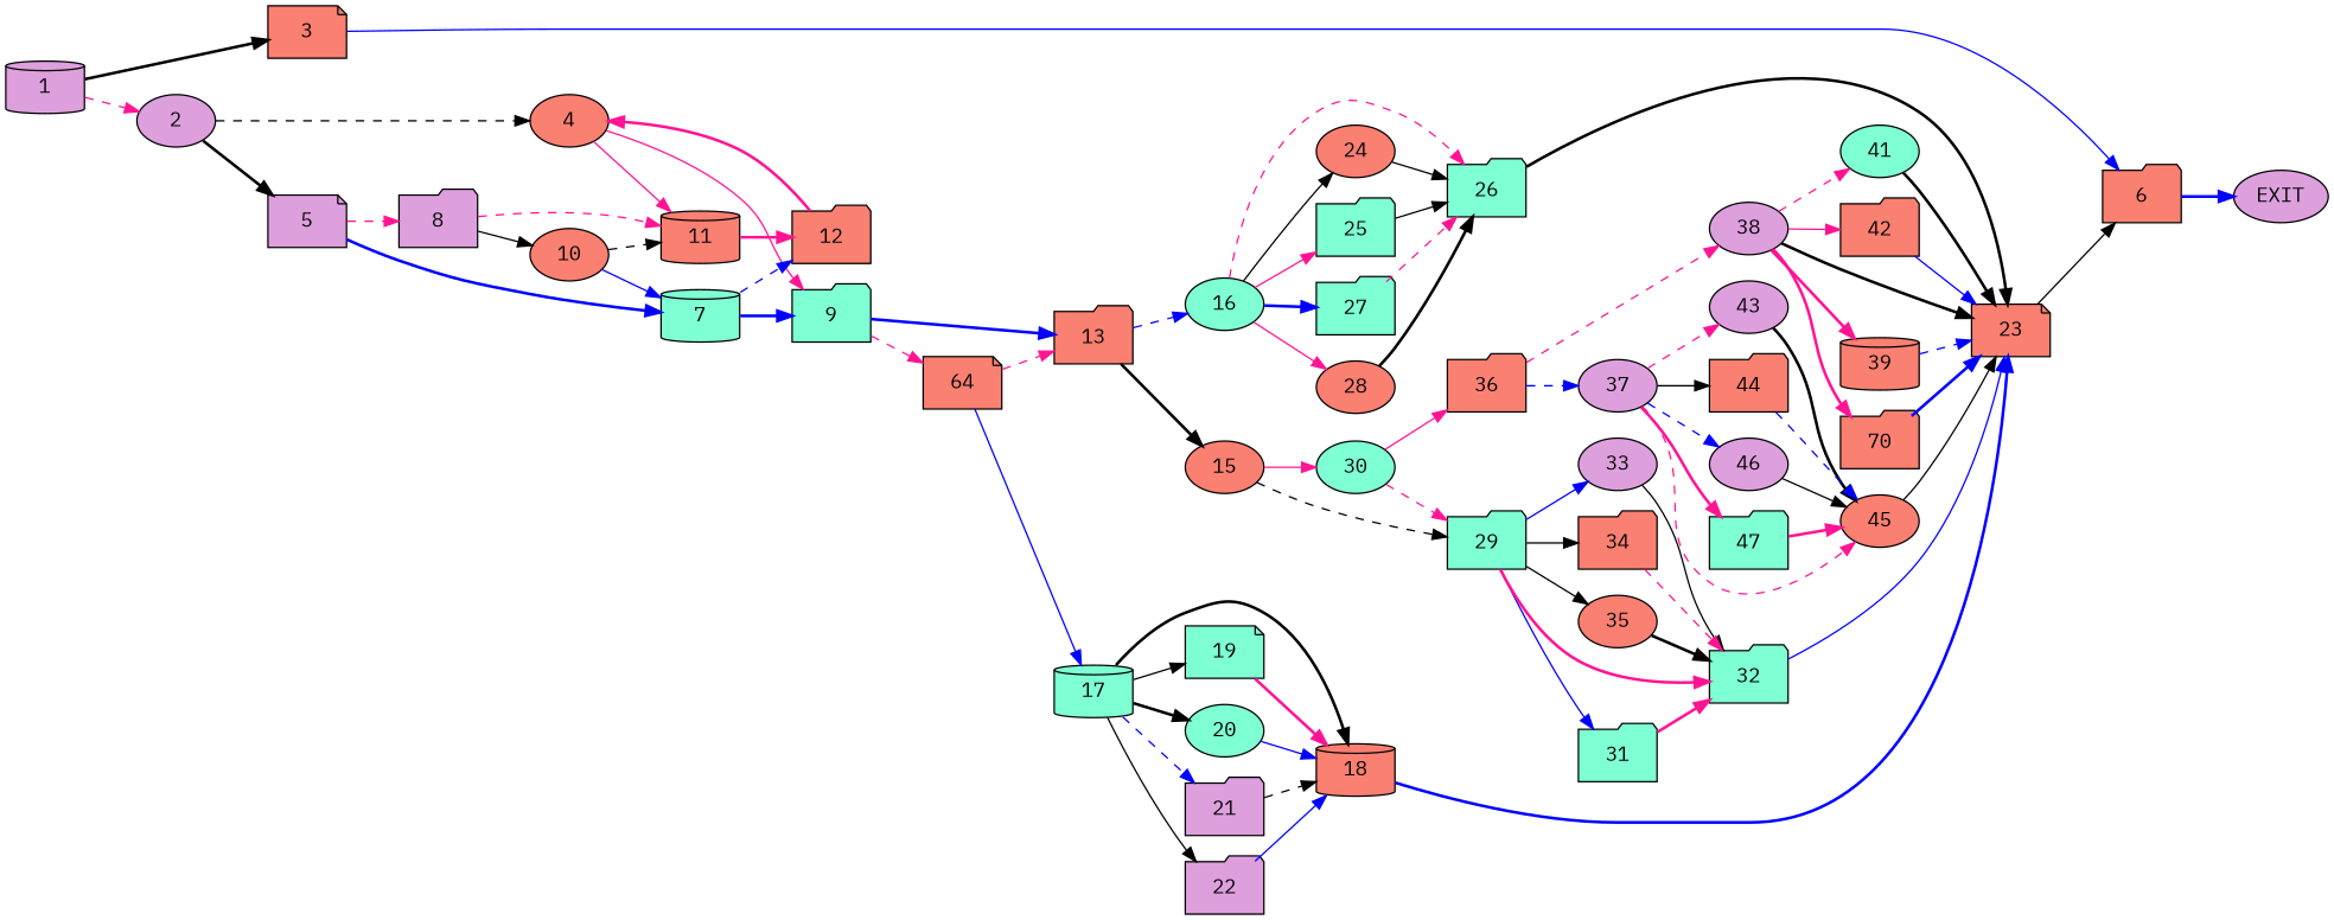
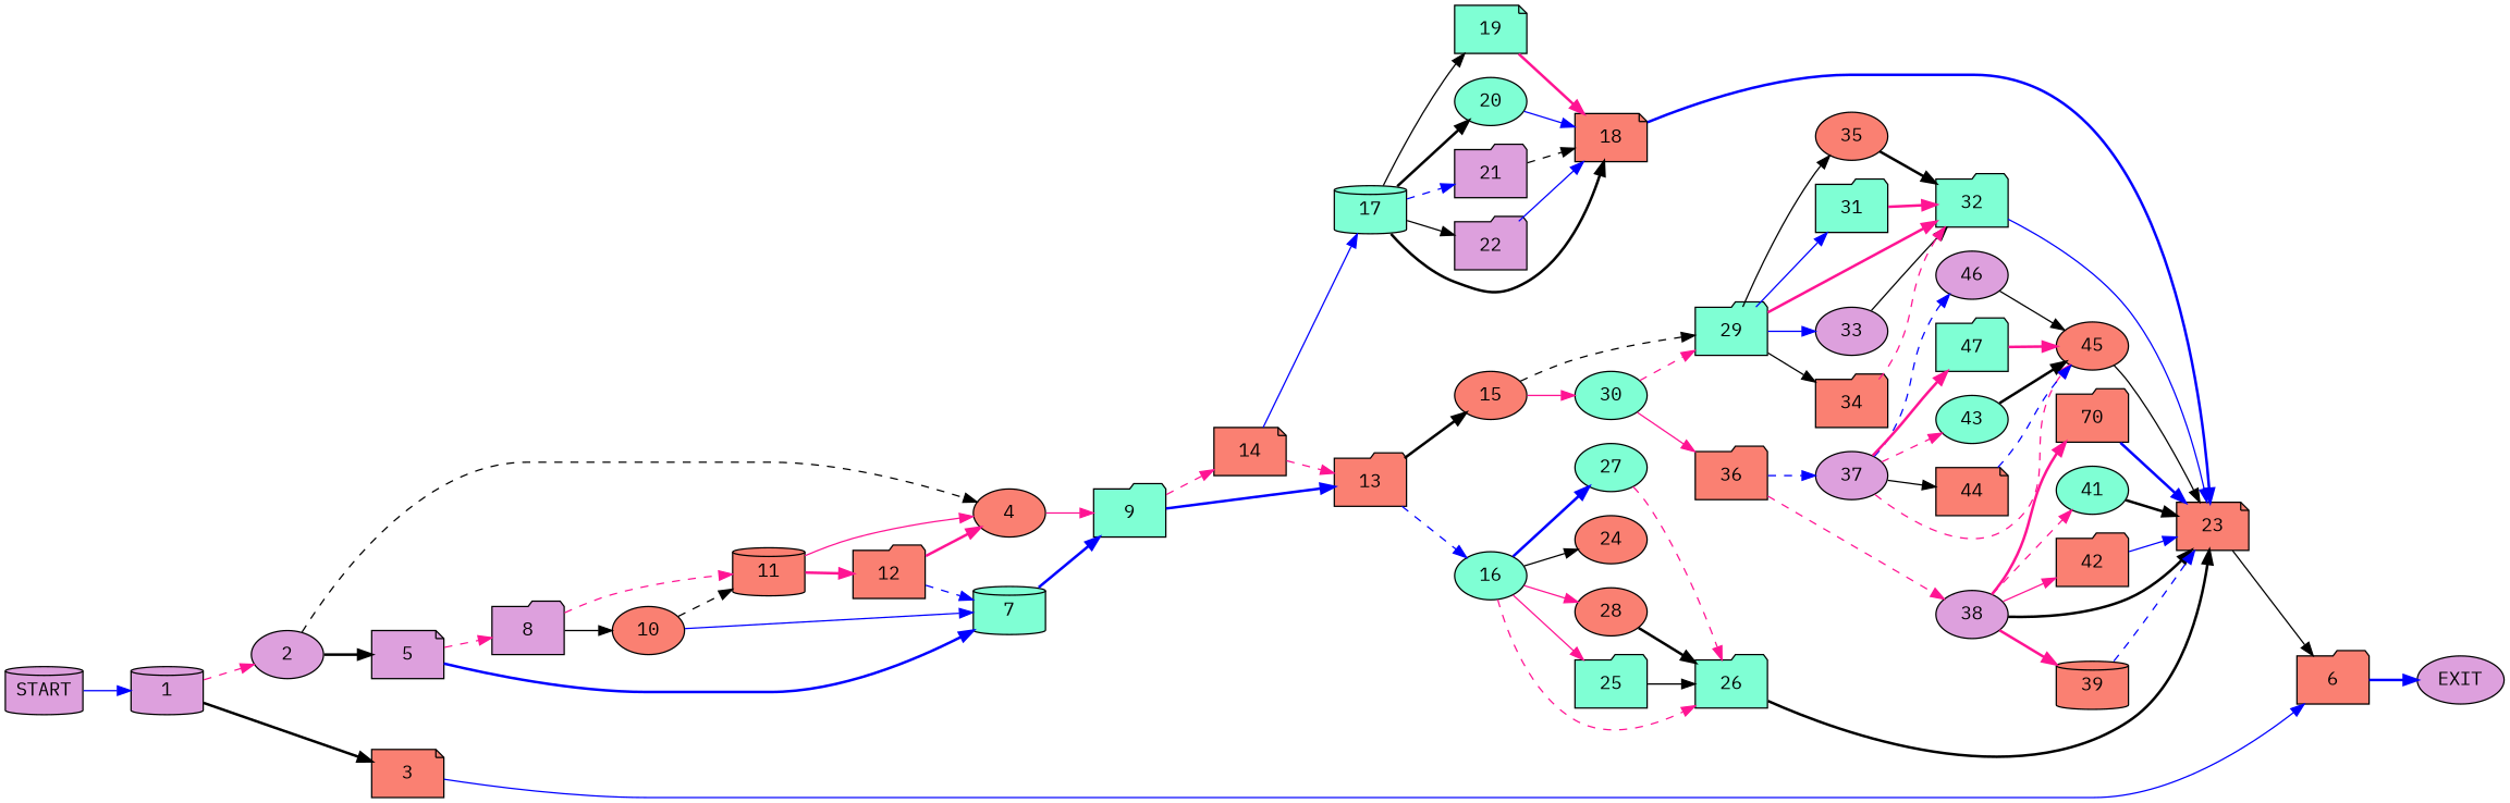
  digraph {
    fontname="IBM Plex Mono"
    rankdir=LR
    node [fillcolor=salmon fontname="IBM Plex Mono" shape=folder style=filled]
    edge [color=deeppink fontname="IBM Plex Mono" style=solid]
+   n1 [fillcolor=plum label=START shape=cylinder]
    1 [fillcolor=plum shape=cylinder]
    2 [fillcolor=plum shape=ellipse]
    3 [shape=note]
    n5 [fillcolor=plum label=EXIT shape=ellipse]
    4 [shape=ellipse]
    5 [fillcolor=plum shape=note]
    6
    9 [fillcolor=aquamarine]
    7 [fillcolor=aquamarine shape=cylinder]
    8 [fillcolor=plum]
    13
-   14 [shape=note label=64]
+   14 [shape=note]
    10 [shape=ellipse]
    11 [shape=cylinder]
    12
    15 [shape=ellipse]
    16 [fillcolor=aquamarine shape=ellipse]
    17 [fillcolor=aquamarine shape=cylinder]
    29 [fillcolor=aquamarine]
    30 [fillcolor=aquamarine shape=ellipse]
    24 [shape=ellipse]
    25 [fillcolor=aquamarine]
    26 [fillcolor=aquamarine]
-   27 [fillcolor=aquamarine]
+   27 [fillcolor=aquamarine shape=ellipse]
    28 [shape=ellipse]
-   18 [shape=cylinder]
+   18 [shape=note]
    19 [fillcolor=aquamarine shape=note]
    20 [fillcolor=aquamarine shape=ellipse]
    21 [fillcolor=plum]
    22 [fillcolor=plum]
    31 [fillcolor=aquamarine]
    32 [fillcolor=aquamarine]
    33 [fillcolor=plum shape=ellipse]
    34
    35 [shape=ellipse]
    36
    23 [shape=note]
    37 [fillcolor=plum shape=ellipse]
    38 [fillcolor=plum shape=ellipse]
-   43 [fillcolor=plum shape=ellipse]
-   44
+   43 [fillcolor=aquamarine shape=ellipse]
+   44 [shape=note]
    45 [shape=ellipse]
    46 [fillcolor=plum shape=ellipse]
    47 [fillcolor=aquamarine]
    39 [shape=cylinder]
    n47 [label=70]
    41 [fillcolor=aquamarine shape=ellipse]
    42
+   n1 -> 1 [color=blue]
    1 -> 2 [style=dashed]
    1 -> 3 [color=black style=bold]
    2 -> 4 [color=black style=dashed]
    2 -> 5 [color=black style=bold]
    3 -> 6 [color=blue]
    4 -> 9
    5 -> 7 [color=blue style=bold]
    5 -> 8 [style=dashed]
    6 -> n5 [color=blue style=bold]
    9 -> 13 [color=blue style=bold]
    9 -> 14 [style=dashed]
    7 -> 9 [color=blue style=bold]
    8 -> 10 [color=black]
    8 -> 11 [style=dashed]
    13 -> 15 [color=black style=bold]
    13 -> 16 [color=blue style=dashed]
    14 -> 13 [style=dashed]
    14 -> 17 [color=blue]
    10 -> 7 [color=blue]
    10 -> 11 [color=black style=dashed]
-   4 -> 11
+   11 -> 4
    11 -> 12 [style=bold]
    12 -> 4 [style=bold]
-   7 -> 12 [color=blue style=dashed]
+   12 -> 7 [color=blue style=dashed]
    15 -> 29 [color=black style=dashed]
    15 -> 30
    16 -> 24 [color=black]
    16 -> 25
    16 -> 26 [style=dashed]
    16 -> 27 [color=blue style=bold]
    16 -> 28
    17 -> 18 [color=black style=bold]
    17 -> 19 [color=black]
    17 -> 20 [color=black style=bold]
    17 -> 21 [color=blue style=dashed]
    17 -> 22 [color=black]
    29 -> 31 [color=blue]
    29 -> 32 [style=bold]
    29 -> 33 [color=blue]
    29 -> 34 [color=black]
    29 -> 35 [color=black]
    30 -> 29 [style=dashed]
    30 -> 36
-   24 -> 26 [color=black]
    25 -> 26 [color=black]
    26 -> 23 [color=black style=bold]
    27 -> 26 [style=dashed]
    28 -> 26 [color=black style=bold]
    18 -> 23 [color=blue style=bold]
    19 -> 18 [style=bold]
    20 -> 18 [color=blue]
    21 -> 18 [color=black style=dashed]
    22 -> 18 [color=blue]
    31 -> 32 [style=bold]
    32 -> 23 [color=blue]
    33 -> 32 [color=black]
    34 -> 32 [style=dashed]
    35 -> 32 [color=black style=bold]
    36 -> 37 [color=blue style=dashed]
    36 -> 38 [style=dashed]
    23 -> 6 [color=black]
    37 -> 43 [style=dashed]
    37 -> 44 [color=black]
    37 -> 45 [style=dashed]
    37 -> 46 [color=blue style=dashed]
    37 -> 47 [style=bold]
    38 -> 23 [color=black style=bold]
    38 -> 39 [style=bold]
    38 -> n47 [style=bold]
    38 -> 41 [style=dashed]
    38 -> 42
    43 -> 45 [color=black style=bold]
    44 -> 45 [color=blue style=dashed]
    45 -> 23 [color=black]
    46 -> 45 [color=black]
    47 -> 45 [style=bold]
    39 -> 23 [color=blue style=dashed]
    n47 -> 23 [color=blue style=bold]
    41 -> 23 [color=black style=bold]
    42 -> 23 [color=blue]
  }
